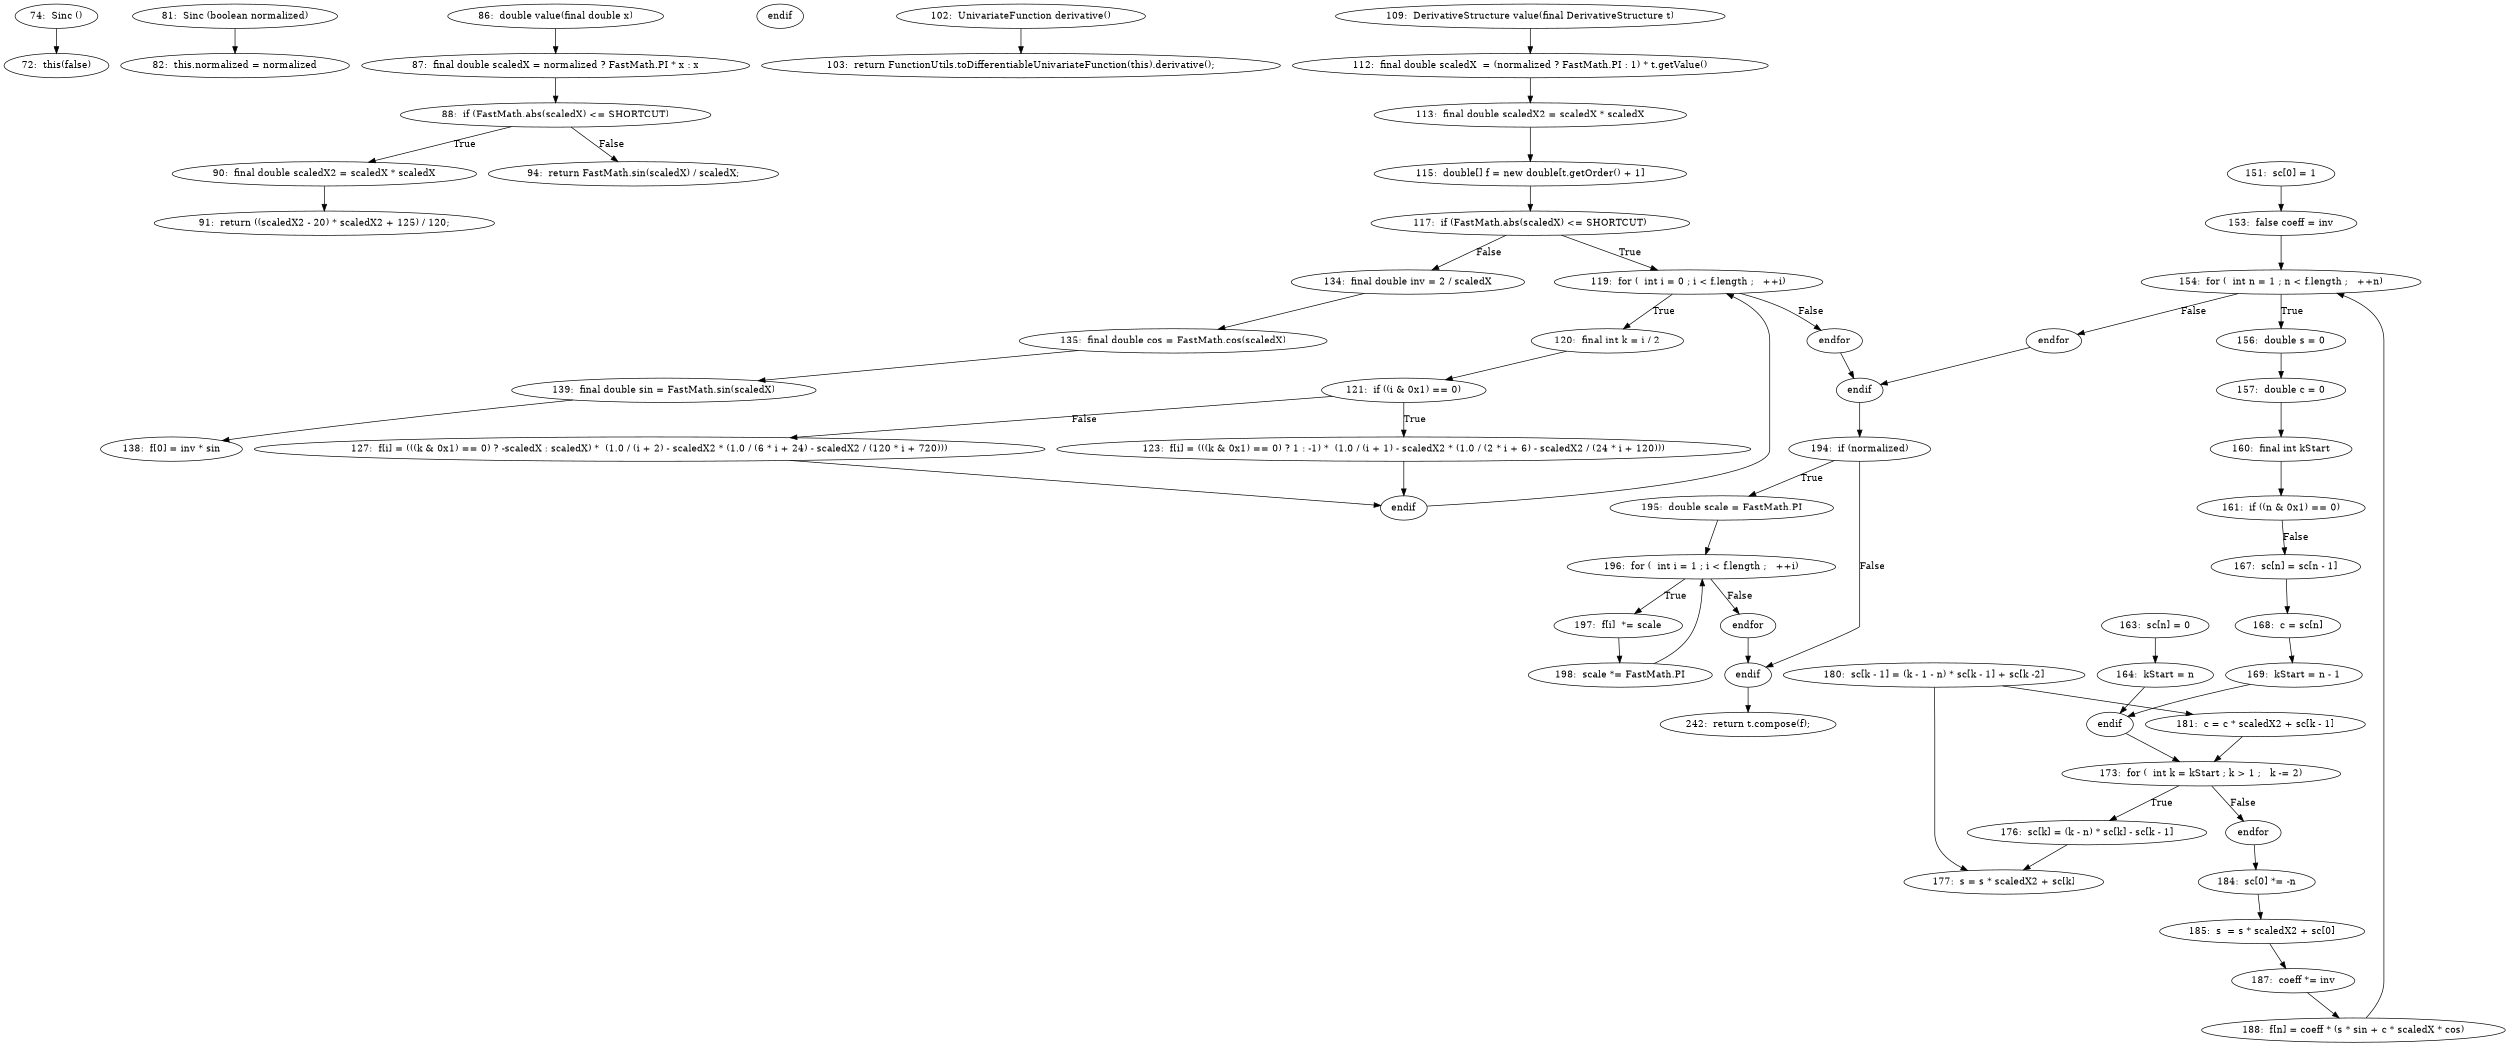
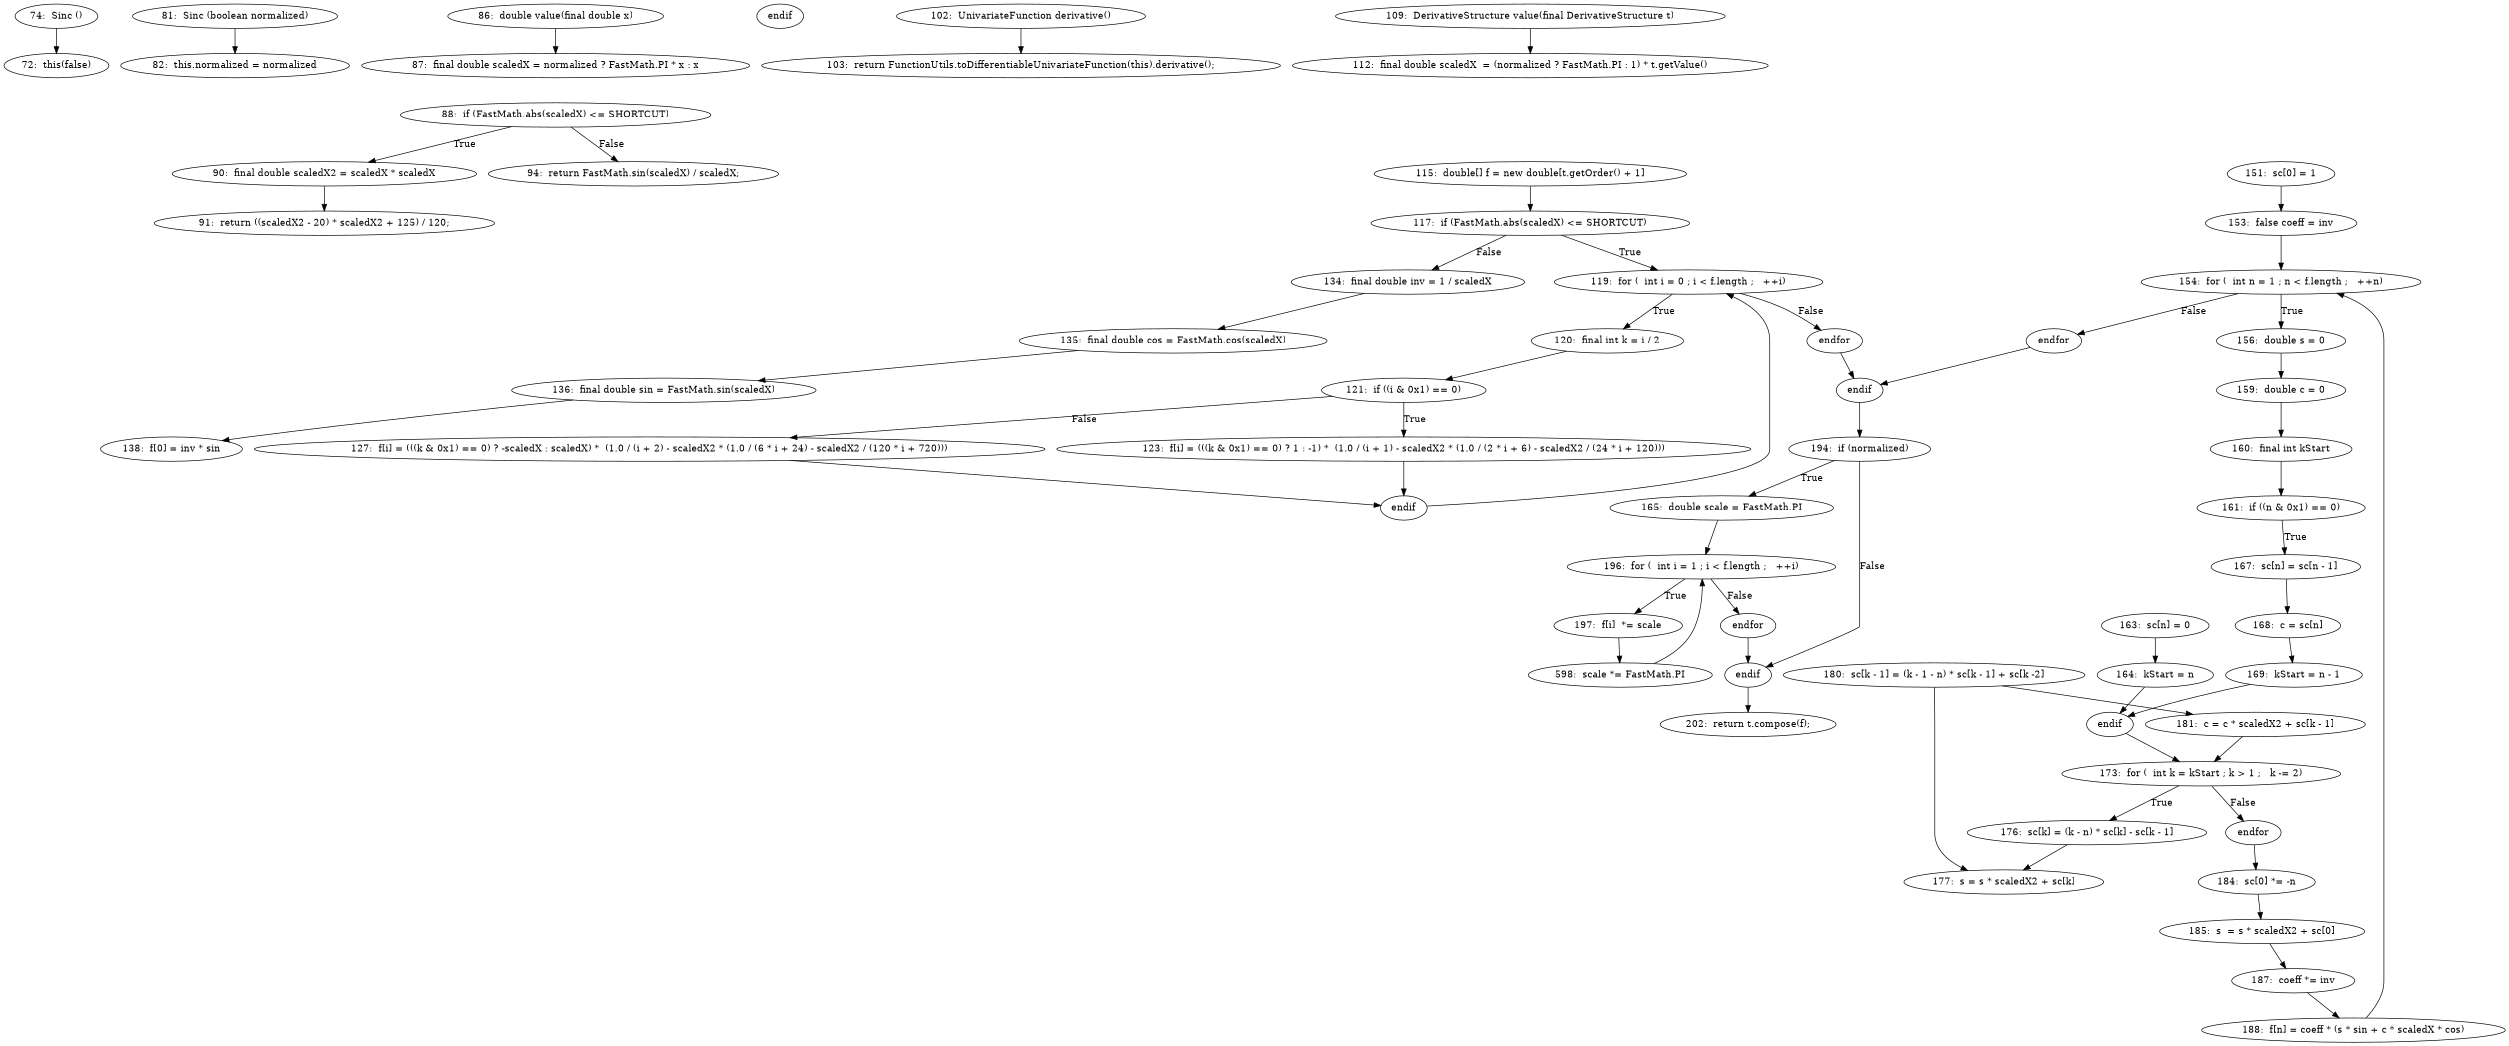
  digraph {
    n1 [label="74:  Sinc ()"]
    n2 [label="72:  this(false)"]
    n3 [label="81:  Sinc (boolean normalized)"]
    n4 [label="82:  this.normalized = normalized"]
    n5 [label="86:  double value(final double x)"]
    n6 [label="87:  final double scaledX = normalized ? FastMath.PI * x : x"]
    n7 [label="88:  if (FastMath.abs(scaledX) <= SHORTCUT)"]
    n8 [label="90:  final double scaledX2 = scaledX * scaledX"]
    n9 [label="94:  return FastMath.sin(scaledX) / scaledX;"]
    n10 [label="91:  return ((scaledX2 - 20) * scaledX2 + 125) / 120;"]
    n11 [label=endif]
    n12 [label="102:  UnivariateFunction derivative()"]
    n13 [label="103:  return FunctionUtils.toDifferentiableUnivariateFunction(this).derivative();"]
    n14 [label="109:  DerivativeStructure value(final DerivativeStructure t)"]
    n15 [label="112:  final double scaledX  = (normalized ? FastMath.PI : 1) * t.getValue()"]
-   n16 [label="113:  final double scaledX2 = scaledX * scaledX"]
    n17 [label="115:  double[] f = new double[t.getOrder() + 1]"]
    n18 [label="117:  if (FastMath.abs(scaledX) <= SHORTCUT)"]
    n19 [label="119:  for (  int i = 0 ; i < f.length ;   ++i)"]
-   n20 [label="134:  final double inv = 2 / scaledX"]
+   n20 [label="134:  final double inv = 1 / scaledX"]
    n21 [label=endfor]
    n22 [label="120:  final int k = i / 2"]
    n23 [label="135:  final double cos = FastMath.cos(scaledX)"]
    n24 [label=endif]
    n25 [label="121:  if ((i & 0x1) == 0)"]
    n26 [label="194:  if (normalized)"]
    n27 [label="123:  f[i] = (((k & 0x1) == 0) ? 1 : -1) *  (1.0 / (i + 1) - scaledX2 * (1.0 / (2 * i + 6) - scaledX2 / (24 * i + 120)))"]
    n28 [label="127:  f[i] = (((k & 0x1) == 0) ? -scaledX : scaledX) *  (1.0 / (i + 2) - scaledX2 * (1.0 / (6 * i + 24) - scaledX2 / (120 * i + 720)))"]
    n29 [label=endif]
-   n30 [label="195:  double scale = FastMath.PI"]
+   n30 [label="165:  double scale = FastMath.PI"]
    n31 [label=endif]
-   n32 [label="139:  final double sin = FastMath.sin(scaledX)"]
+   n32 [label="136:  final double sin = FastMath.sin(scaledX)"]
    n33 [label="138:  f[0] = inv * sin"]
    n34 [label="151:  sc[0] = 1"]
    n35 [label="153:  false coeff = inv"]
    n36 [label="154:  for (  int n = 1 ; n < f.length ;   ++n)"]
    n37 [label=endfor]
    n38 [label="156:  double s = 0"]
-   n39 [label="157:  double c = 0"]
+   n39 [label="159:  double c = 0"]
    n40 [label="160:  final int kStart"]
    n41 [label="161:  if ((n & 0x1) == 0)"]
    n42 [label="167:  sc[n] = sc[n - 1]"]
    n43 [label="163:  sc[n] = 0"]
    n44 [label="164:  kStart = n"]
    n45 [label="168:  c = sc[n]"]
    n46 [label=endif]
    n47 [label="173:  for (  int k = kStart ; k > 1 ;   k -= 2)"]
    n48 [label=endfor]
    n49 [label="176:  sc[k] = (k - n) * sc[k] - sc[k - 1]"]
    n50 [label="169:  kStart = n - 1"]
    n51 [label="184:  sc[0] *= -n"]
    n52 [label="177:  s = s * scaledX2 + sc[k]"]
    n53 [label="185:  s  = s * scaledX2 + sc[0]"]
    n54 [label="180:  sc[k - 1] = (k - 1 - n) * sc[k - 1] + sc[k -2]"]
    n55 [label="181:  c = c * scaledX2 + sc[k - 1]"]
    n56 [label="187:  coeff *= inv"]
    n57 [label="188:  f[n] = coeff * (s * sin + c * scaledX * cos)"]
    n58 [label="196:  for (  int i = 1 ; i < f.length ;   ++i)"]
-   n59 [label="242:  return t.compose(f);"]
+   n59 [label="202:  return t.compose(f);"]
    n60 [label=endfor]
    n61 [label="197:  f[i]  *= scale"]
-   n62 [label="198:  scale *= FastMath.PI"]
+   n62 [label="598:  scale *= FastMath.PI"]
    n1 -> n2
    n3 -> n4
    n5 -> n6
-   n6 -> n7
    n7 -> n8 [label=True]
    n7 -> n9 [label=False]
    n8 -> n10
    n12 -> n13
    n14 -> n15
-   n15 -> n16
-   n16 -> n17
    n17 -> n18
    n18 -> n19 [label=True]
    n18 -> n20 [label=False]
    n19 -> n21 [label=False]
    n19 -> n22 [label=True]
    n20 -> n23
    n21 -> n24
    n22 -> n25
    n23 -> n32
    n24 -> n26
    n25 -> n27 [label=True]
    n25 -> n28 [label=False]
    n26 -> n30 [label=True]
    n26 -> n31 [label=False]
    n27 -> n29
    n28 -> n29
    n29 -> n19
    n30 -> n58
    n31 -> n59
    n32 -> n33
    n34 -> n35
    n35 -> n36
    n36 -> n37 [label=False]
    n36 -> n38 [label=True]
    n37 -> n24
    n38 -> n39
    n39 -> n40
    n40 -> n41
-   n41 -> n42 [label=False]
+   n41 -> n42 [label=True]
    n42 -> n45
    n43 -> n44
    n44 -> n46
    n45 -> n50
    n46 -> n47
    n47 -> n48 [label=False]
    n47 -> n49 [label=True]
    n48 -> n51
    n49 -> n52
    n50 -> n46
    n51 -> n53
    n53 -> n56
    n54 -> n52
    n54 -> n55
    n55 -> n47
    n56 -> n57
    n57 -> n36
    n58 -> n60 [label=False]
    n58 -> n61 [label=True]
    n60 -> n31
    n61 -> n62
    n62 -> n58
  }
